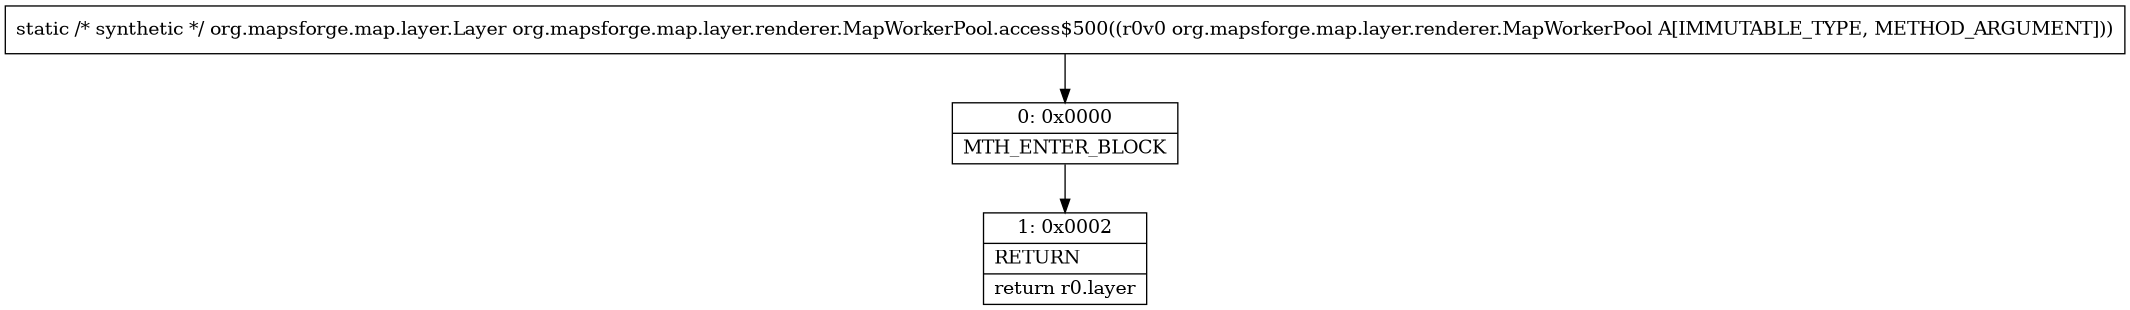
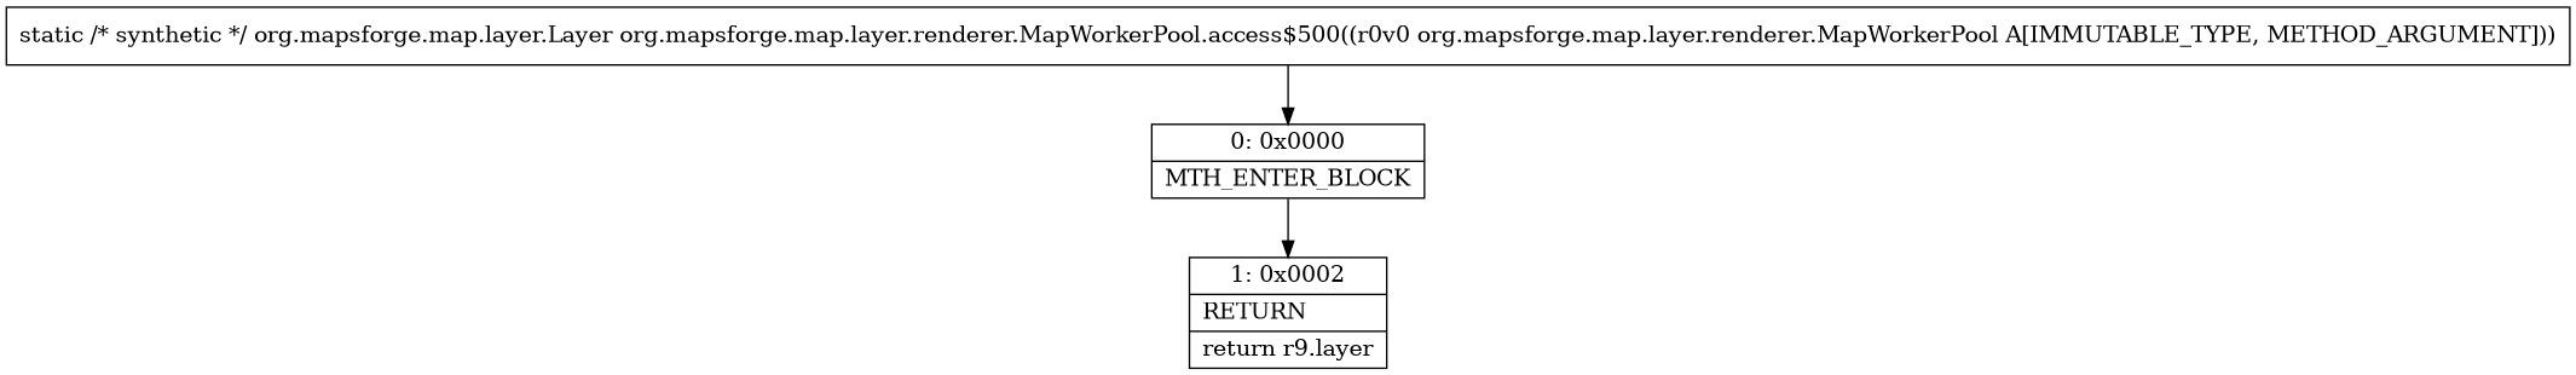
  digraph {
    node [shape=record]
    n1 [label="{0\:\ 0x0000|MTH_ENTER_BLOCK\l}"]
-   n2 [label="{1\:\ 0x0002|RETURN\l|return r0.layer\l}"]
+   n2 [label="{1\:\ 0x0002|RETURN\l|return r9.layer\l}"]
    n3 [label="{static \/* synthetic *\/ org.mapsforge.map.layer.Layer org.mapsforge.map.layer.renderer.MapWorkerPool.access$500((r0v0 org.mapsforge.map.layer.renderer.MapWorkerPool A[IMMUTABLE_TYPE, METHOD_ARGUMENT])) }"]
    n1 -> n2
    n3 -> n1
  }
